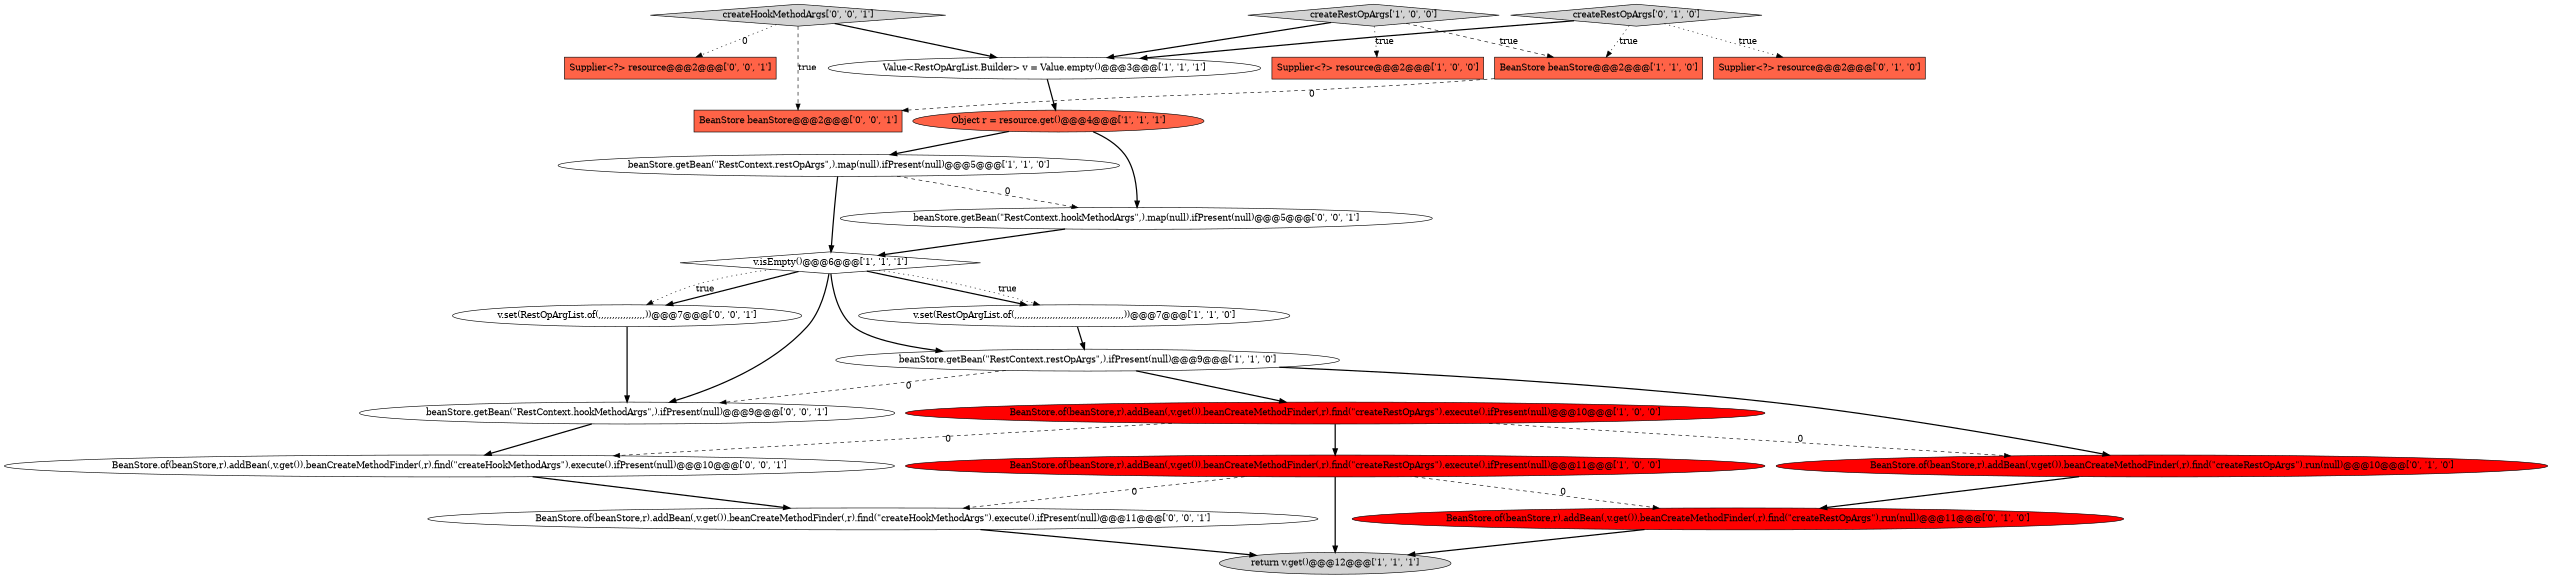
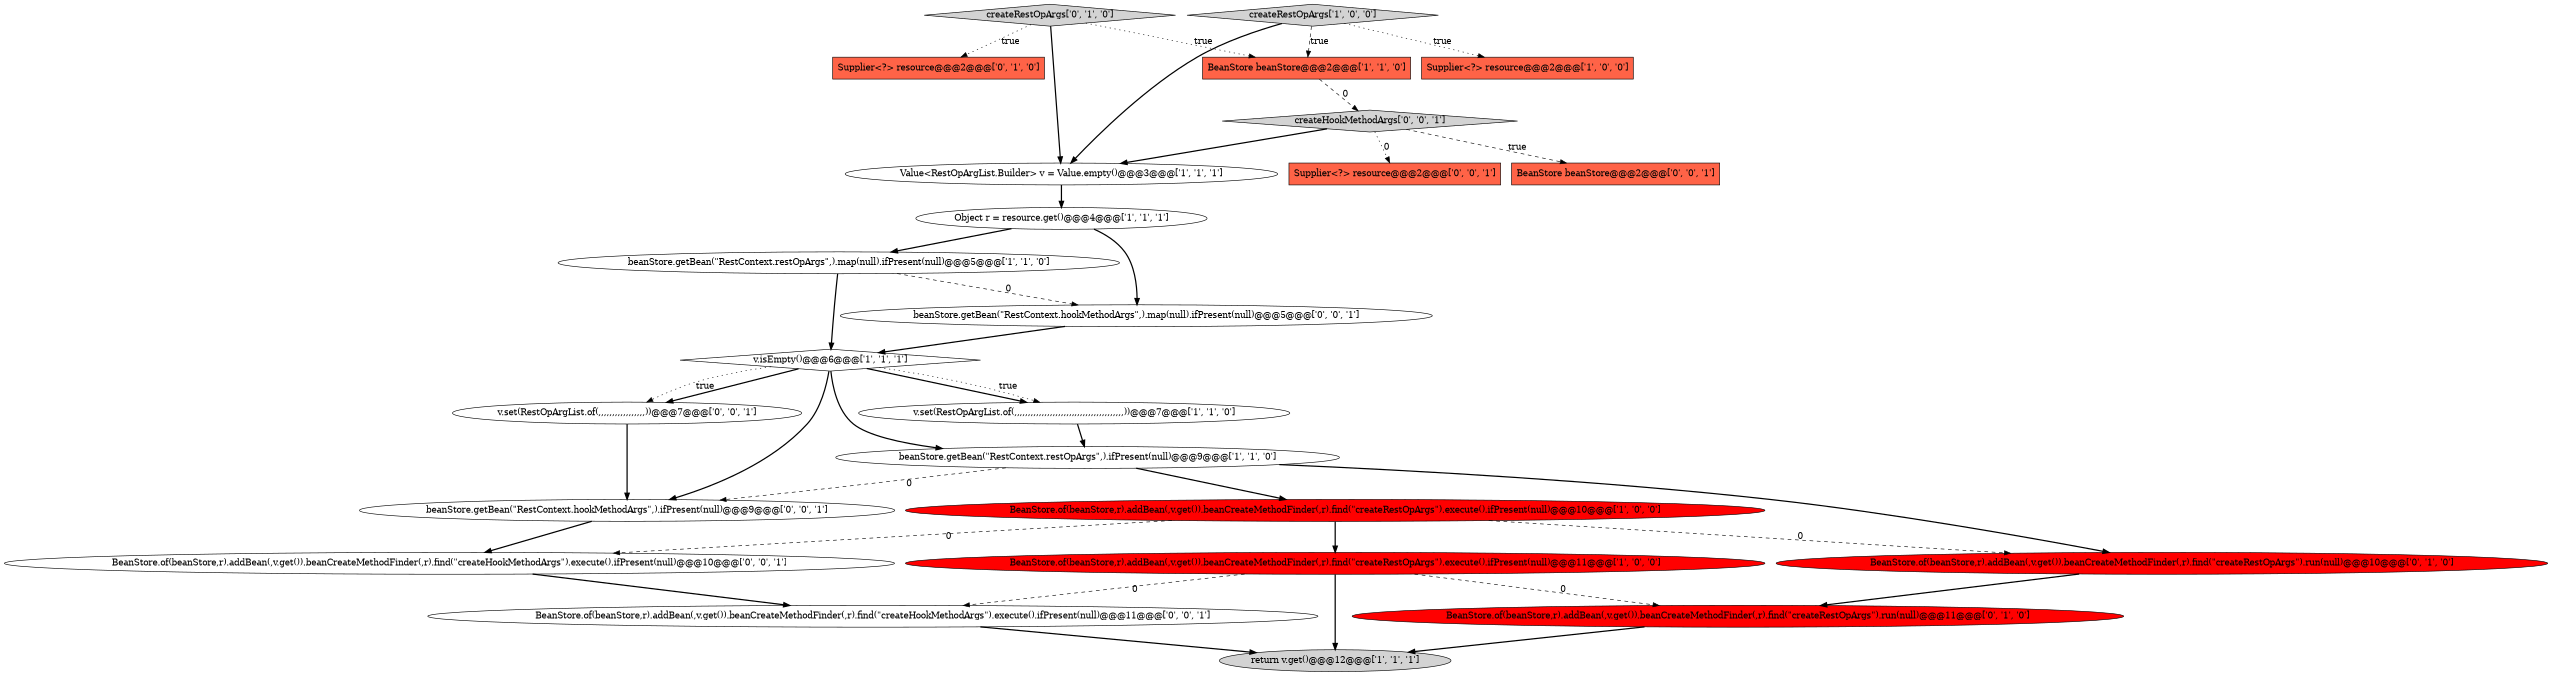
  digraph {
    node [fillcolor=white shape=ellipse style=filled]
    edge [style=bold]
    n1 [label="Value<RestOpArgList.Builder> v = Value.empty()@@@3@@@['1', '1', '1']"]
-   n2 [fillcolor=tomato label="Object r = resource.get()@@@4@@@['1', '1', '1']"]
+   n2 [label="Object r = resource.get()@@@4@@@['1', '1', '1']"]
    n3 [label="beanStore.getBean(\"RestContext.restOpArgs\",).map(null).ifPresent(null)@@@5@@@['1', '1', '0']"]
    n4 [label="beanStore.getBean(\"RestContext.hookMethodArgs\",).map(null).ifPresent(null)@@@5@@@['0', '0', '1']"]
    n5 [fillcolor=lightgray label="createHookMethodArgs['0', '0', '1']" shape=diamond]
    n6 [fillcolor=tomato label="BeanStore beanStore@@@2@@@['0', '0', '1']" shape=box]
    n7 [fillcolor=tomato label="Supplier<?> resource@@@2@@@['0', '0', '1']" shape=box]
    n8 [fillcolor=red label="BeanStore.of(beanStore,r).addBean(,v.get()).beanCreateMethodFinder(,r).find(\"createRestOpArgs\").run(null)@@@11@@@['0', '1', '0']"]
    n9 [fillcolor=lightgray label="return v.get()@@@12@@@['1', '1', '1']"]
    n10 [label="v.isEmpty()@@@6@@@['1', '1', '1']" shape=diamond]
    n11 [label="beanStore.getBean(\"RestContext.restOpArgs\",).ifPresent(null)@@@9@@@['1', '1', '0']"]
    n12 [label="v.set(RestOpArgList.of(,,,,,,,,,,,,,,,,,))@@@7@@@['0', '0', '1']"]
    n13 [label="beanStore.getBean(\"RestContext.hookMethodArgs\",).ifPresent(null)@@@9@@@['0', '0', '1']"]
    n14 [label="v.set(RestOpArgList.of(,,,,,,,,,,,,,,,,,,,,,,,,,,,,,,,,,,,,,,,,))@@@7@@@['1', '1', '0']"]
    n15 [fillcolor=red label="BeanStore.of(beanStore,r).addBean(,v.get()).beanCreateMethodFinder(,r).find(\"createRestOpArgs\").execute().ifPresent(null)@@@10@@@['1', '0', '0']"]
    n16 [fillcolor=red label="BeanStore.of(beanStore,r).addBean(,v.get()).beanCreateMethodFinder(,r).find(\"createRestOpArgs\").run(null)@@@10@@@['0', '1', '0']"]
    n17 [label="BeanStore.of(beanStore,r).addBean(,v.get()).beanCreateMethodFinder(,r).find(\"createHookMethodArgs\").execute().ifPresent(null)@@@10@@@['0', '0', '1']"]
    n18 [fillcolor=red label="BeanStore.of(beanStore,r).addBean(,v.get()).beanCreateMethodFinder(,r).find(\"createRestOpArgs\").execute().ifPresent(null)@@@11@@@['1', '0', '0']"]
    n19 [label="BeanStore.of(beanStore,r).addBean(,v.get()).beanCreateMethodFinder(,r).find(\"createHookMethodArgs\").execute().ifPresent(null)@@@11@@@['0', '0', '1']"]
    n20 [fillcolor=tomato label="BeanStore beanStore@@@2@@@['1', '1', '0']" shape=box]
    n21 [fillcolor=lightgray label="createRestOpArgs['0', '1', '0']" shape=diamond]
    n22 [fillcolor=tomato label="Supplier<?> resource@@@2@@@['0', '1', '0']" shape=box]
    n23 [fillcolor=lightgray label="createRestOpArgs['1', '0', '0']" shape=diamond]
    n24 [fillcolor=tomato label="Supplier<?> resource@@@2@@@['1', '0', '0']" shape=box]
    n1 -> n2
    n2 -> n3
    n2 -> n4
    n3 -> n4 [label=0 style=dashed]
    n3 -> n10
    n4 -> n10
    n5 -> n1
    n5 -> n6 [label=true style=dashed]
    n5 -> n7 [label=0 style=dotted]
    n8 -> n9
    n10 -> n11
    n10 -> n12
    n10 -> n12 [label=true style=dotted]
    n10 -> n13
    n10 -> n14
    n10 -> n14 [label=true style=dotted]
    n11 -> n13 [label=0 style=dashed]
    n11 -> n15
    n11 -> n16
    n12 -> n13
    n13 -> n17
    n14 -> n11
    n15 -> n16 [label=0 style=dashed]
    n15 -> n17 [label=0 style=dashed]
    n15 -> n18
    n16 -> n8
    n17 -> n19
    n18 -> n8 [label=0 style=dashed]
    n18 -> n9
    n18 -> n19 [label=0 style=dashed]
    n19 -> n9
-   n20 -> n6 [label=0 style=dashed]
+   n20 -> n5 [label=0 style=dashed]
    n21 -> n1
    n21 -> n20 [label=true style=dotted]
    n21 -> n22 [label=true style=dotted]
    n23 -> n1
    n23 -> n20 [label=true style=dashed]
    n23 -> n24 [label=true style=dotted]
  }
